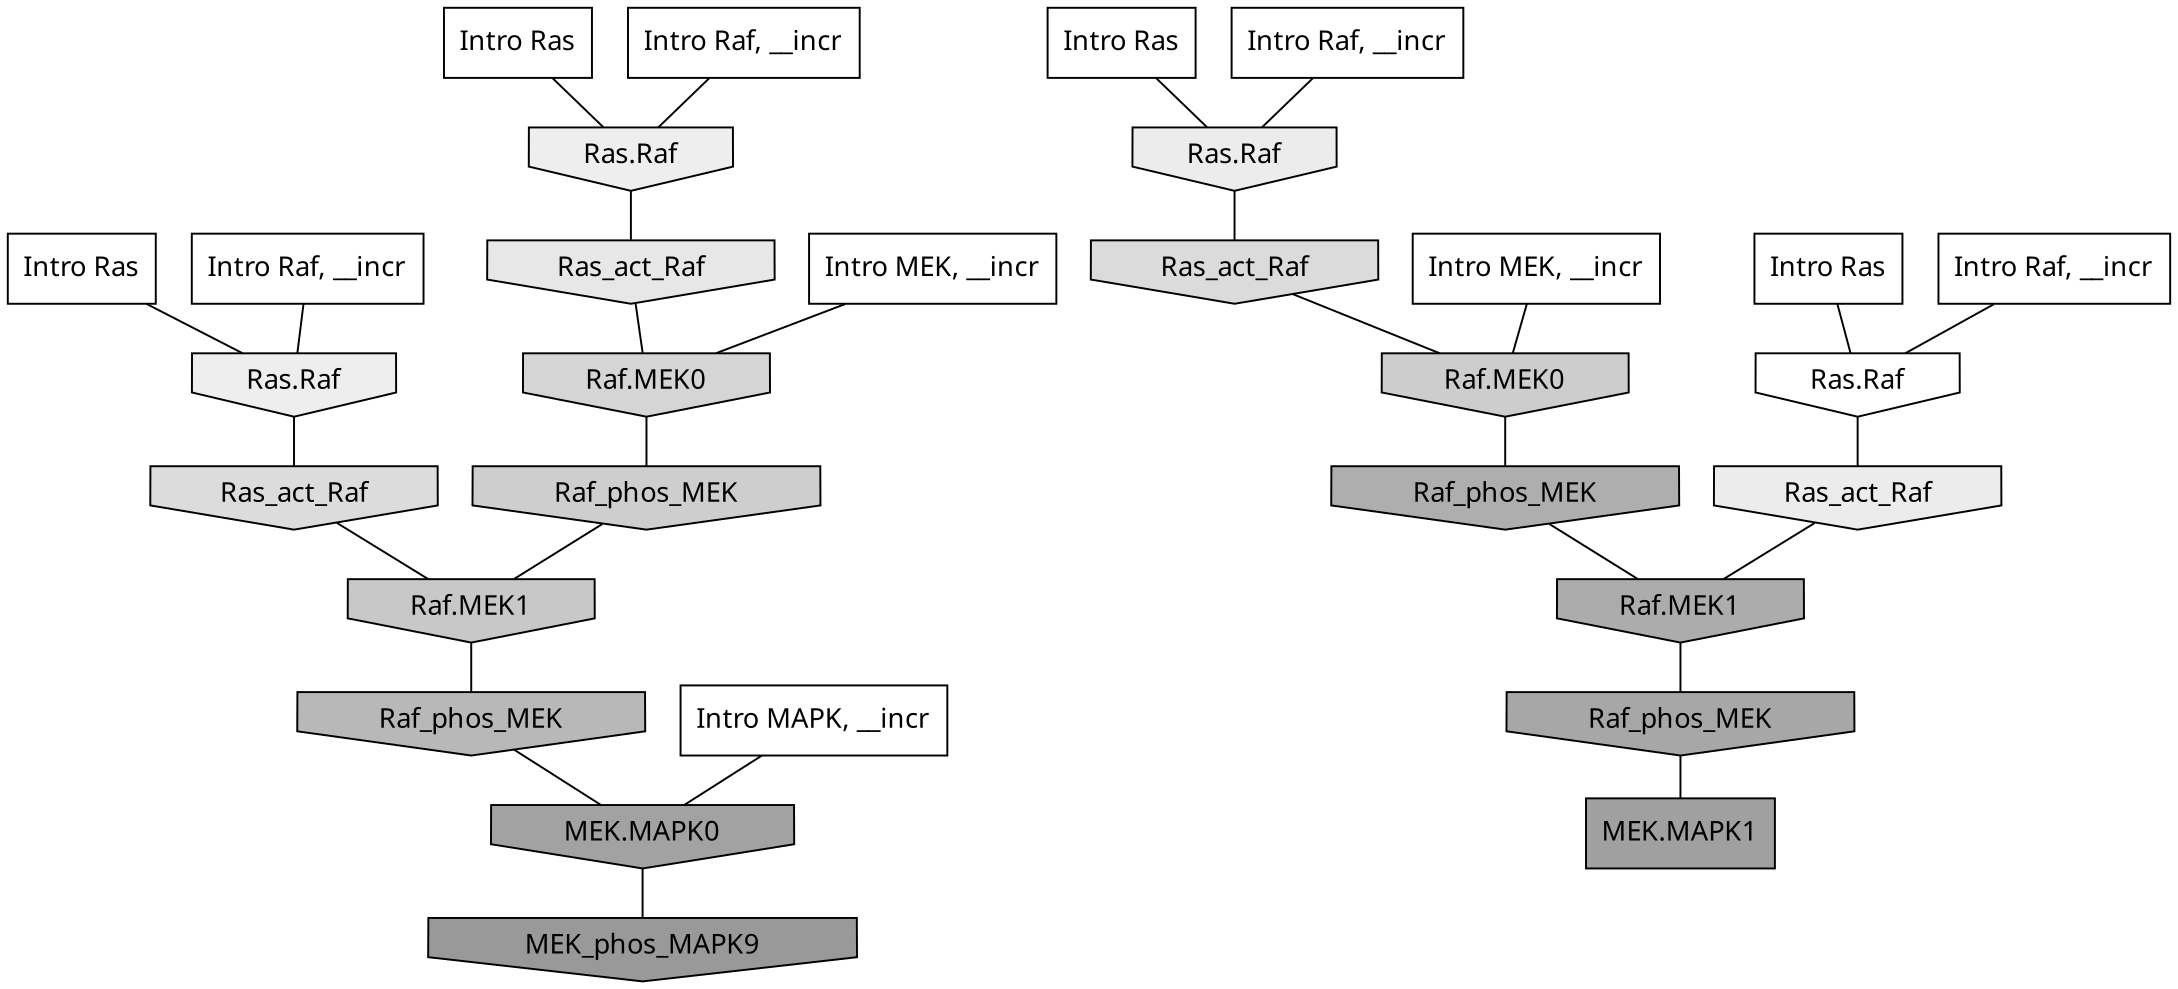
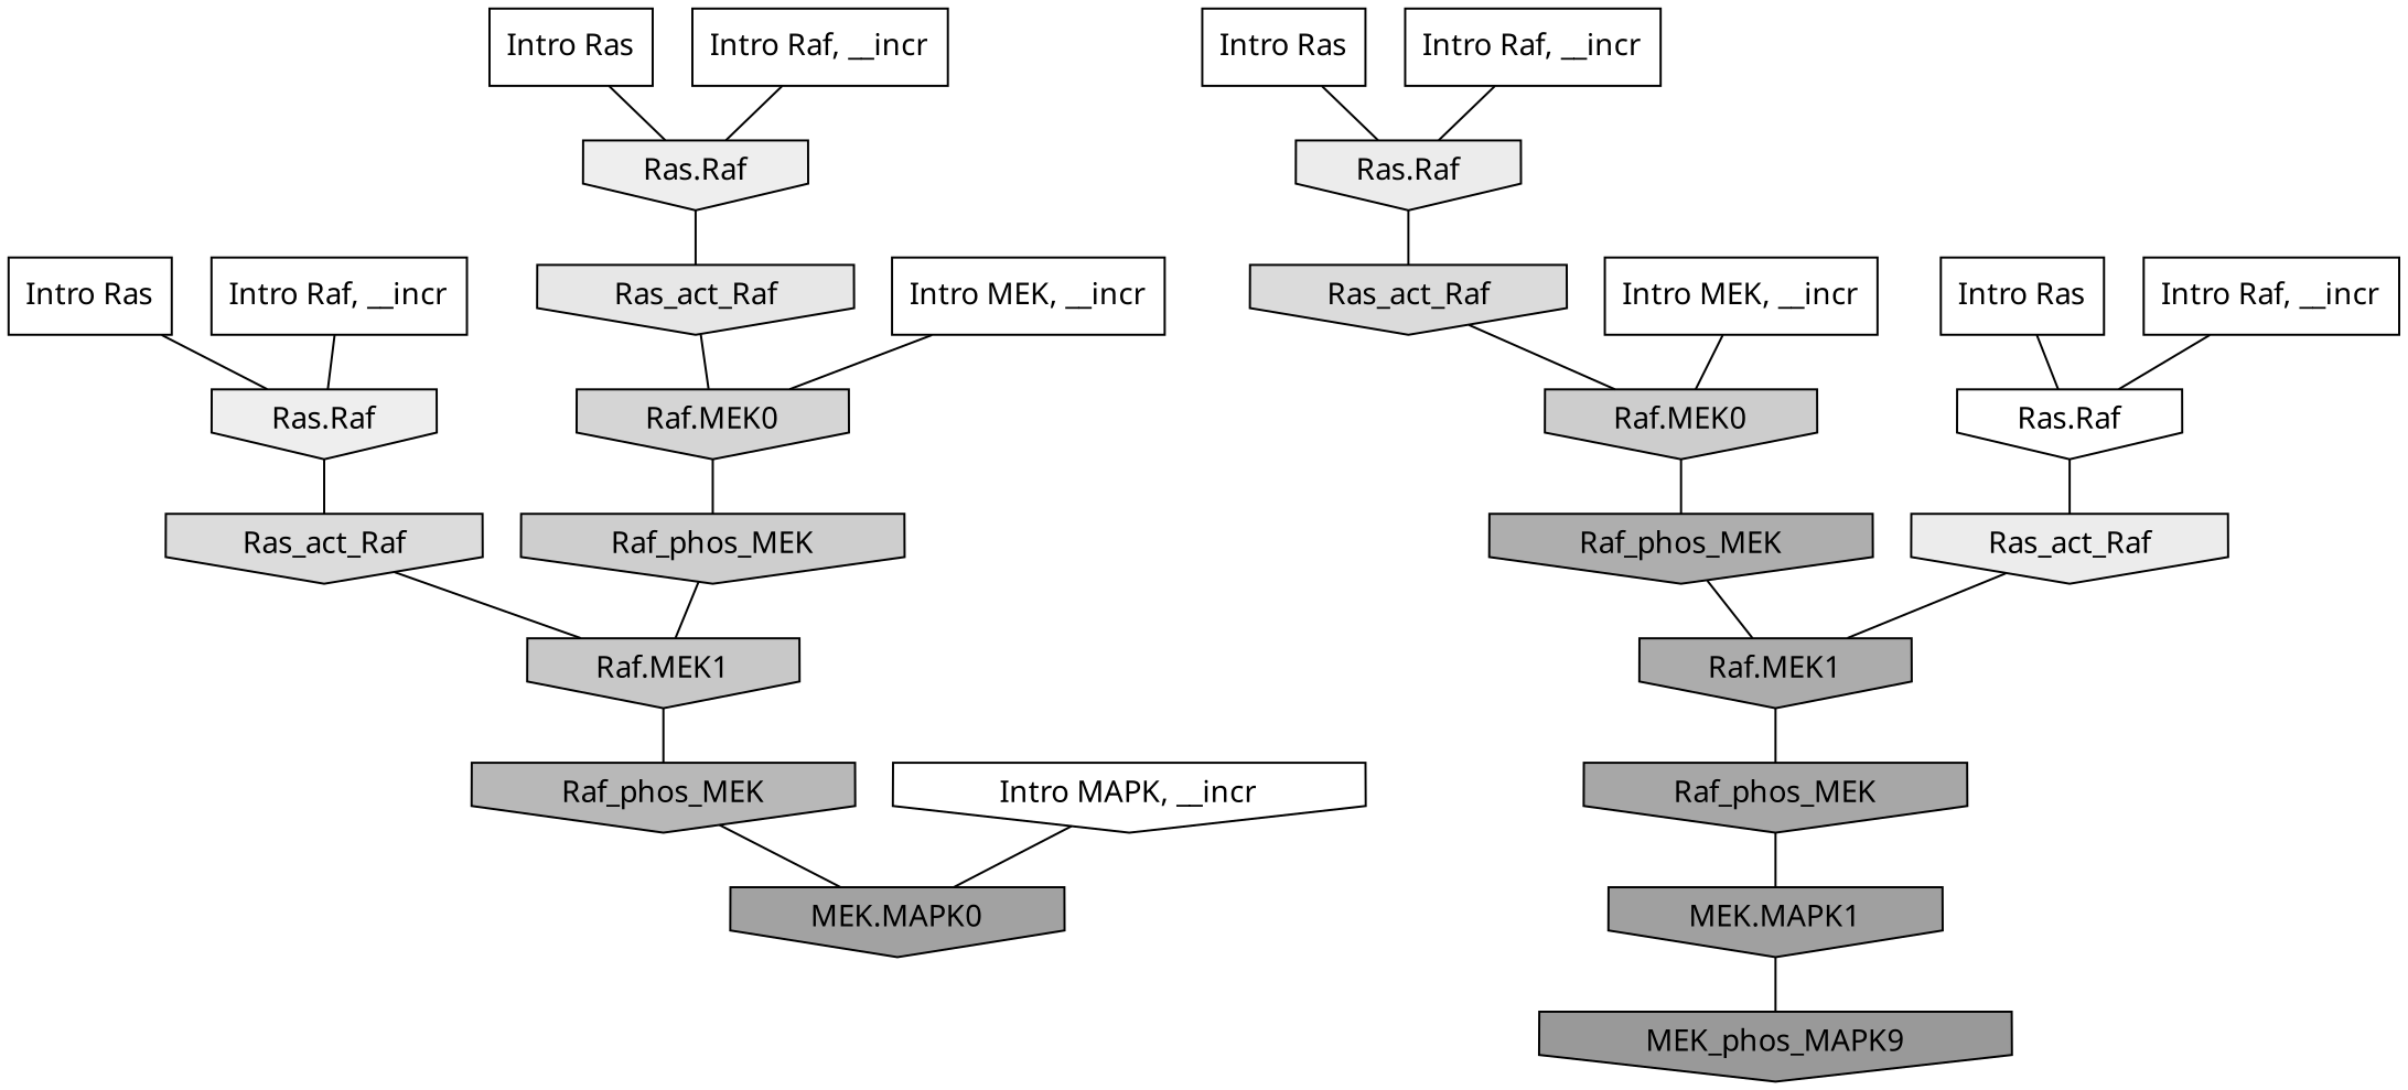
  digraph {
    rankdir=TB
    ranksep=0.30
    node [fillcolor="0.000 0.000 1.000" fontname="CMU Serif" shape=invhouse style=filled]
    edge [color="0.000 0.000 0.000" dir=none fontname="CMU Serif"]
    n1 [label="Intro Ras" shape=rectangle]
    n2 [fillcolor="0.000 0.000 0.932" label="Ras.Raf"]
    n3 [fillcolor="0.000 0.000 0.860" label=Ras_act_Raf]
    n4 [label="Intro Ras" shape=rectangle]
    n5 [fillcolor="0.000 0.000 0.924" label="Ras.Raf"]
    n6 [fillcolor="0.000 0.000 0.858" label=Ras_act_Raf]
    n7 [label="Intro Ras" shape=rectangle]
    n8 [fillcolor="0.000 0.000 0.931" label="Ras.Raf"]
    n9 [fillcolor="0.000 0.000 0.905" label=Ras_act_Raf]
    n10 [label="Intro Ras" shape=rectangle]
    n11 [fillcolor="0.000 0.000 0.999" label="Ras.Raf"]
    n12 [fillcolor="0.000 0.000 0.923" label=Ras_act_Raf]
    n13 [label="Intro Raf, __incr" shape=rectangle]
    n14 [label="Intro Raf, __incr" shape=rectangle]
    n15 [label="Intro Raf, __incr" shape=rectangle]
    n16 [label="Intro Raf, __incr" shape=rectangle]
    n17 [label="Intro MEK, __incr" shape=rectangle]
    n18 [fillcolor="0.000 0.000 0.801" label="Raf.MEK0"]
    n19 [fillcolor="0.000 0.000 0.683" label=Raf_phos_MEK]
    n20 [label="Intro MEK, __incr" shape=rectangle]
    n21 [fillcolor="0.000 0.000 0.835" label="Raf.MEK0"]
    n22 [fillcolor="0.000 0.000 0.806" label=Raf_phos_MEK]
-   n23 [label="Intro MAPK, __incr" shape=rectangle]
+   n23 [label="Intro MAPK, __incr"]
    n24 [fillcolor="0.000 0.000 0.635" label="MEK.MAPK0"]
    n25 [fillcolor="0.000 0.000 0.673" label="Raf.MEK1"]
    n26 [fillcolor="0.000 0.000 0.782" label="Raf.MEK1"]
    n27 [fillcolor="0.000 0.000 0.656" label=Raf_phos_MEK]
    n28 [fillcolor="0.000 0.000 0.722" label=Raf_phos_MEK]
-   n29 [fillcolor="0.000 0.000 0.626" label="MEK.MAPK1" shape=box]
+   n29 [fillcolor="0.000 0.000 0.626" label="MEK.MAPK1"]
    n30 [fillcolor="0.000 0.000 0.600" label=MEK_phos_MAPK9]
    n1 -> n2
    n2 -> n3
    n3 -> n26
    n4 -> n5
    n5 -> n6
    n6 -> n18
    n7 -> n8
    n8 -> n9
    n9 -> n21
    n10 -> n11
    n11 -> n12
    n12 -> n25
    n13 -> n8
    n14 -> n11
    n15 -> n5
    n16 -> n2
    n17 -> n18
    n18 -> n19
    n19 -> n25
    n20 -> n21
    n21 -> n22
    n22 -> n26
    n23 -> n24
    n25 -> n27
    n26 -> n28
    n27 -> n29
    n28 -> n24
-   n24 -> n30
+   n29 -> n30
  }
